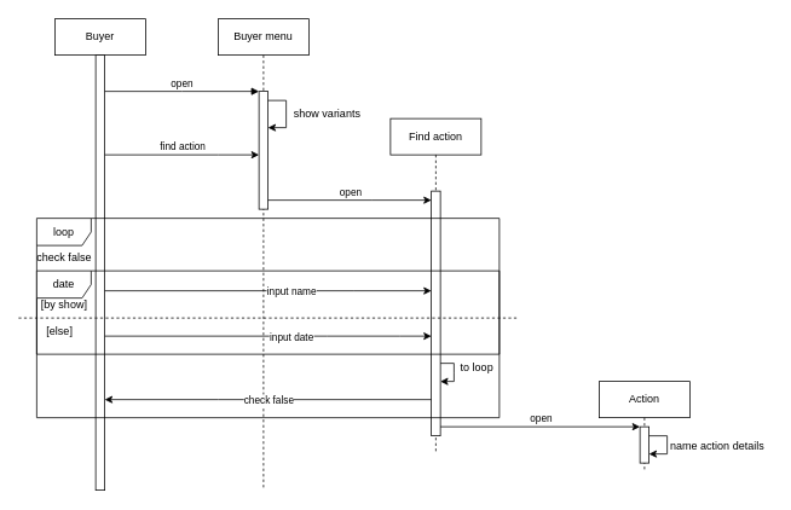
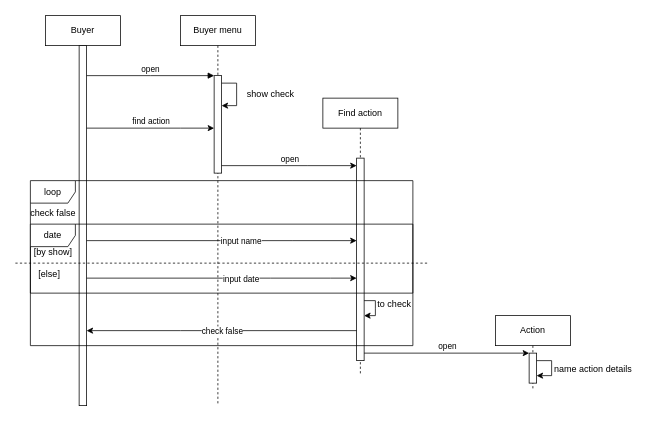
  <mxCell id="0" />
  <mxCell id="1" parent="0" />
  <mxCell id="2" value="Buyer" style="shape=umlLifeline;perimeter=lifelinePerimeter;whiteSpace=wrap;html=1;container=0;dropTarget=0;collapsible=0;recursiveResize=0;outlineConnect=0;portConstraint=eastwest;newEdgeStyle={&quot;edgeStyle&quot;:&quot;elbowEdgeStyle&quot;,&quot;elbow&quot;:&quot;vertical&quot;,&quot;curved&quot;:0,&quot;rounded&quot;:0};" vertex="1" parent="1"><mxGeometry x="60" y="20" width="100" height="520" as="geometry" /></mxCell>
  <mxCell id="3" value="" style="html=1;points=[];perimeter=orthogonalPerimeter;outlineConnect=0;targetShapes=umlLifeline;portConstraint=eastwest;newEdgeStyle={&quot;edgeStyle&quot;:&quot;elbowEdgeStyle&quot;,&quot;elbow&quot;:&quot;vertical&quot;,&quot;curved&quot;:0,&quot;rounded&quot;:0};" vertex="1" parent="2"><mxGeometry x="45" y="40" width="10" height="480" as="geometry" /></mxCell>
  <mxCell id="4" value="Buyer menu" style="shape=umlLifeline;perimeter=lifelinePerimeter;whiteSpace=wrap;html=1;container=0;dropTarget=0;collapsible=0;recursiveResize=0;outlineConnect=0;portConstraint=eastwest;newEdgeStyle={&quot;edgeStyle&quot;:&quot;elbowEdgeStyle&quot;,&quot;elbow&quot;:&quot;vertical&quot;,&quot;curved&quot;:0,&quot;rounded&quot;:0};" vertex="1" parent="1"><mxGeometry x="240" y="20" width="100" height="520" as="geometry" /></mxCell>
  <mxCell id="5" value="" style="html=1;points=[];perimeter=orthogonalPerimeter;outlineConnect=0;targetShapes=umlLifeline;portConstraint=eastwest;newEdgeStyle={&quot;edgeStyle&quot;:&quot;elbowEdgeStyle&quot;,&quot;elbow&quot;:&quot;vertical&quot;,&quot;curved&quot;:0,&quot;rounded&quot;:0};" vertex="1" parent="4"><mxGeometry x="45" y="80" width="10" height="130" as="geometry" /></mxCell>
  <mxCell id="6" value="" style="endArrow=classic;html=1;rounded=0;" edge="1" parent="4" source="5" target="5"><mxGeometry width="50" height="50" relative="1" as="geometry"><mxPoint x="70" y="120" as="sourcePoint" /><mxPoint x="120" y="70" as="targetPoint" /><Array as="points"><mxPoint x="75" y="90" /><mxPoint x="75" y="120" /></Array></mxGeometry></mxCell>
  <mxCell id="7" value="open" style="html=1;verticalAlign=bottom;endArrow=block;edgeStyle=elbowEdgeStyle;elbow=vertical;curved=0;rounded=0;" edge="1" parent="1" source="3" target="5"><mxGeometry relative="1" as="geometry"><mxPoint x="215" y="110" as="sourcePoint" /><Array as="points"><mxPoint x="200" y="100" /></Array></mxGeometry></mxCell>
- <mxCell id="8" value="show variants" style="text;html=1;align=center;verticalAlign=middle;resizable=0;points=[];autosize=1;strokeColor=none;fillColor=none;" vertex="1" parent="1"><mxGeometry x="310" y="110" width="100" height="30" as="geometry" /></mxCell>
+ <mxCell id="8" value="show check" style="text;html=1;align=center;verticalAlign=middle;resizable=0;points=[];autosize=1;strokeColor=none;fillColor=none;" vertex="1" parent="1"><mxGeometry x="310" y="110" width="100" height="30" as="geometry" /></mxCell>
  <mxCell id="9" value="" style="endArrow=classic;html=1;rounded=0;" edge="1" parent="1" source="3" target="5"><mxGeometry relative="1" as="geometry"><mxPoint x="170" y="169.58" as="sourcePoint" /><mxPoint x="270" y="169.58" as="targetPoint" /><Array as="points"><mxPoint x="240" y="170" /></Array></mxGeometry></mxCell>
  <mxCell id="10" value="find action" style="edgeLabel;resizable=0;html=1;align=center;verticalAlign=middle;" connectable="0" vertex="1" parent="9"><mxGeometry relative="1" as="geometry"><mxPoint y="-10" as="offset" /></mxGeometry></mxCell>
  <mxCell id="11" value="Action" style="shape=umlLifeline;perimeter=lifelinePerimeter;whiteSpace=wrap;html=1;container=0;dropTarget=0;collapsible=0;recursiveResize=0;outlineConnect=0;portConstraint=eastwest;newEdgeStyle={&quot;edgeStyle&quot;:&quot;elbowEdgeStyle&quot;,&quot;elbow&quot;:&quot;vertical&quot;,&quot;curved&quot;:0,&quot;rounded&quot;:0};" vertex="1" parent="1"><mxGeometry x="660" y="420" width="100" height="100" as="geometry" /></mxCell>
  <mxCell id="12" value="" style="html=1;points=[];perimeter=orthogonalPerimeter;outlineConnect=0;targetShapes=umlLifeline;portConstraint=eastwest;newEdgeStyle={&quot;edgeStyle&quot;:&quot;elbowEdgeStyle&quot;,&quot;elbow&quot;:&quot;vertical&quot;,&quot;curved&quot;:0,&quot;rounded&quot;:0};" vertex="1" parent="11"><mxGeometry x="45" y="50" width="10" height="40" as="geometry" /></mxCell>
  <mxCell id="13" value="" style="endArrow=classic;html=1;rounded=0;" edge="1" parent="11" source="12" target="12"><mxGeometry width="50" height="50" relative="1" as="geometry"><mxPoint x="140" y="240" as="sourcePoint" /><mxPoint x="190" y="190" as="targetPoint" /></mxGeometry></mxCell>
  <mxCell id="14" value="name action details" style="text;html=1;align=center;verticalAlign=middle;resizable=0;points=[];autosize=1;strokeColor=none;fillColor=none;" vertex="1" parent="1"><mxGeometry x="730" y="476" width="120" height="30" as="geometry" /></mxCell>
  <mxCell id="15" value="Find action" style="shape=umlLifeline;perimeter=lifelinePerimeter;whiteSpace=wrap;html=1;container=0;dropTarget=0;collapsible=0;recursiveResize=0;outlineConnect=0;portConstraint=eastwest;newEdgeStyle={&quot;edgeStyle&quot;:&quot;elbowEdgeStyle&quot;,&quot;elbow&quot;:&quot;vertical&quot;,&quot;curved&quot;:0,&quot;rounded&quot;:0};" vertex="1" parent="1"><mxGeometry x="430" y="130" width="100" height="370" as="geometry" /></mxCell>
  <mxCell id="16" value="" style="html=1;points=[];perimeter=orthogonalPerimeter;outlineConnect=0;targetShapes=umlLifeline;portConstraint=eastwest;newEdgeStyle={&quot;edgeStyle&quot;:&quot;elbowEdgeStyle&quot;,&quot;elbow&quot;:&quot;vertical&quot;,&quot;curved&quot;:0,&quot;rounded&quot;:0};" vertex="1" parent="15"><mxGeometry x="45" y="80" width="10" height="270" as="geometry" /></mxCell>
  <mxCell id="17" value="" style="endArrow=classic;html=1;rounded=0;" edge="1" parent="15" source="16" target="16"><mxGeometry width="50" height="50" relative="1" as="geometry"><mxPoint x="-190" y="270" as="sourcePoint" /><mxPoint x="-140" y="220" as="targetPoint" /><Array as="points"><mxPoint x="70" y="270" /><mxPoint x="70" y="280" /><mxPoint x="70" y="290" /></Array></mxGeometry></mxCell>
  <mxCell id="18" value="" style="endArrow=classic;html=1;rounded=0;" edge="1" parent="1" source="5" target="16"><mxGeometry relative="1" as="geometry"><mxPoint x="390" y="250" as="sourcePoint" /><mxPoint x="490" y="250" as="targetPoint" /><Array as="points"><mxPoint x="410" y="220" /></Array></mxGeometry></mxCell>
  <mxCell id="19" value="open" style="edgeLabel;resizable=0;html=1;align=center;verticalAlign=middle;" connectable="0" vertex="1" parent="18"><mxGeometry relative="1" as="geometry"><mxPoint y="-10" as="offset" /></mxGeometry></mxCell>
  <mxCell id="20" value="loop" style="shape=umlFrame;whiteSpace=wrap;html=1;pointerEvents=0;" vertex="1" parent="1"><mxGeometry x="40" y="240" width="510" height="220" as="geometry" /></mxCell>
  <mxCell id="21" value="check false" style="text;html=1;align=center;verticalAlign=middle;resizable=0;points=[];autosize=1;strokeColor=none;fillColor=none;" vertex="1" parent="1"><mxGeometry x="30" y="268" width="80" height="30" as="geometry" /></mxCell>
  <mxCell id="22" value="" style="endArrow=classic;html=1;rounded=0;" edge="1" parent="1" source="16" target="12"><mxGeometry relative="1" as="geometry"><mxPoint x="520" y="370" as="sourcePoint" /><mxPoint x="620" y="370" as="targetPoint" /></mxGeometry></mxCell>
  <mxCell id="23" value="open" style="edgeLabel;resizable=0;html=1;align=center;verticalAlign=middle;" connectable="0" vertex="1" parent="22"><mxGeometry relative="1" as="geometry"><mxPoint y="-10" as="offset" /></mxGeometry></mxCell>
  <mxCell id="24" value="" style="shape=image;html=1;verticalAlign=top;verticalLabelPosition=bottom;labelBackgroundColor=#ffffff;imageAspect=0;aspect=fixed;image=https://cdn3.iconfinder.com/data/icons/user-interface-169/32/cross-128.png" vertex="1" parent="1"><mxGeometry x="456" y="482" width="48" height="48" as="geometry" /></mxCell>
  <mxCell id="25" value="date" style="shape=umlFrame;whiteSpace=wrap;html=1;pointerEvents=0;" vertex="1" parent="1"><mxGeometry x="40" y="298" width="510" height="92" as="geometry" /></mxCell>
  <mxCell id="26" value="" style="endArrow=classic;html=1;rounded=0;" edge="1" parent="1" source="3" target="16"><mxGeometry relative="1" as="geometry"><mxPoint x="320" y="370" as="sourcePoint" /><mxPoint x="420" y="370" as="targetPoint" /><Array as="points"><mxPoint x="390" y="320" /></Array></mxGeometry></mxCell>
  <mxCell id="27" value="input name" style="edgeLabel;resizable=0;html=1;align=center;verticalAlign=middle;" connectable="0" vertex="1" parent="26"><mxGeometry relative="1" as="geometry"><mxPoint x="25" as="offset" /></mxGeometry></mxCell>
  <mxCell id="28" value="" style="endArrow=none;dashed=1;html=1;rounded=0;" edge="1" parent="1"><mxGeometry width="50" height="50" relative="1" as="geometry"><mxPoint y="350" as="sourcePoint" x="20" /><mxPoint x="570" y="350" as="targetPoint" /></mxGeometry></mxCell>
  <mxCell id="29" value="" style="endArrow=classic;html=1;rounded=0;" edge="1" parent="1" source="3" target="16"><mxGeometry relative="1" as="geometry"><mxPoint x="310" y="370" as="sourcePoint" /><mxPoint x="410" y="370" as="targetPoint" /><Array as="points"><mxPoint x="360" y="370" /><mxPoint x="440" y="370" /></Array></mxGeometry></mxCell>
  <mxCell id="30" value="input date" style="edgeLabel;resizable=0;html=1;align=center;verticalAlign=middle;" connectable="0" vertex="1" parent="29"><mxGeometry relative="1" as="geometry"><mxPoint x="25" as="offset" /></mxGeometry></mxCell>
  <mxCell id="31" value="[else]" style="text;html=1;align=center;verticalAlign=middle;resizable=0;points=[];autosize=1;strokeColor=none;fillColor=none;" vertex="1" parent="1"><mxGeometry x="40" y="350" width="50" height="30" as="geometry" /></mxCell>
  <mxCell id="32" value="[by show]" style="text;html=1;align=center;verticalAlign=middle;resizable=0;points=[];autosize=1;strokeColor=none;fillColor=none;" vertex="1" parent="1"><mxGeometry x="30" y="320" width="80" height="30" as="geometry" /></mxCell>
- <mxCell id="33" value="to loop" style="text;html=1;align=center;verticalAlign=middle;resizable=0;points=[];autosize=1;strokeColor=none;fillColor=none;" vertex="1" parent="1"><mxGeometry x="490" y="390" width="70" height="30" as="geometry" /></mxCell>
+ <mxCell id="33" value="to check" style="text;html=1;align=center;verticalAlign=middle;resizable=0;points=[];autosize=1;strokeColor=none;fillColor=none;" vertex="1" parent="1"><mxGeometry x="490" y="390" width="70" height="30" as="geometry" /></mxCell>
  <mxCell id="34" value="" style="endArrow=classic;html=1;rounded=0;" edge="1" parent="1" source="16" target="3"><mxGeometry relative="1" as="geometry"><mxPoint x="170" y="440" as="sourcePoint" /><mxPoint x="270" y="440" as="targetPoint" /><Array as="points"><mxPoint x="240" y="440" /></Array></mxGeometry></mxCell>
  <mxCell id="35" value="check false" style="edgeLabel;resizable=0;html=1;align=center;verticalAlign=middle;" connectable="0" vertex="1" parent="34"><mxGeometry relative="1" as="geometry" /></mxCell>
